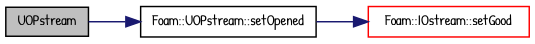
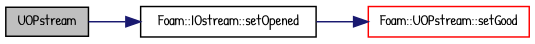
  digraph {
    fontname="Patrick Hand"
    rankdir=LR
    node [color=black fontname="Patrick Hand" fontsize=10 shape=record]
    edge [color=midnightblue fontname="Patrick Hand" fontsize=10 labelfontname=Helvetica labelfontsize=10 style=solid]
    n1 [fillcolor=grey75 fontcolor=black height=0.2 label=UOPstream style=filled width=0.4]
-   n2 [height=0.2 label="Foam::UOPstream::setOpened" width=0.4]
-   n3 [color=red height=0.2 label="Foam::IOstream::setGood" width=0.4]
+   n2 [height=0.2 label="Foam::IOstream::setOpened" width=0.4]
+   n3 [color=red height=0.2 label="Foam::UOPstream::setGood" width=0.4]
    n1 -> n2
    n2 -> n3
  }
